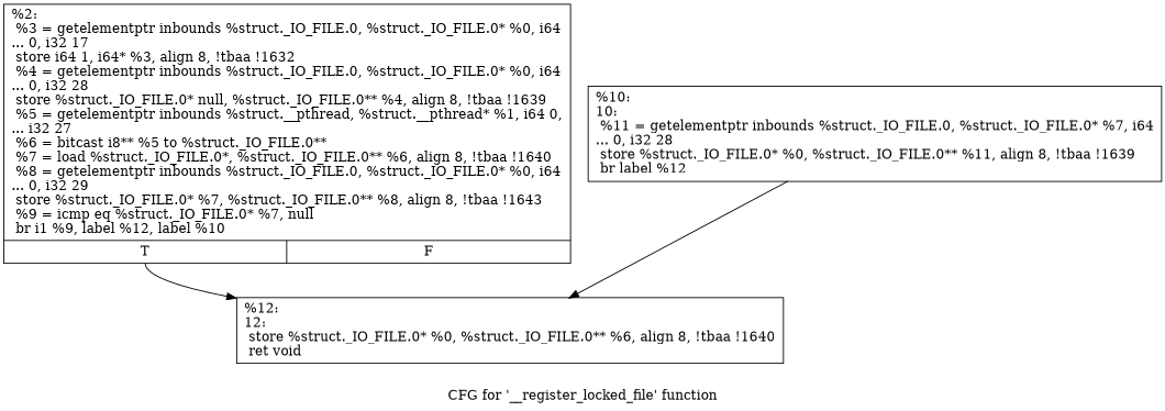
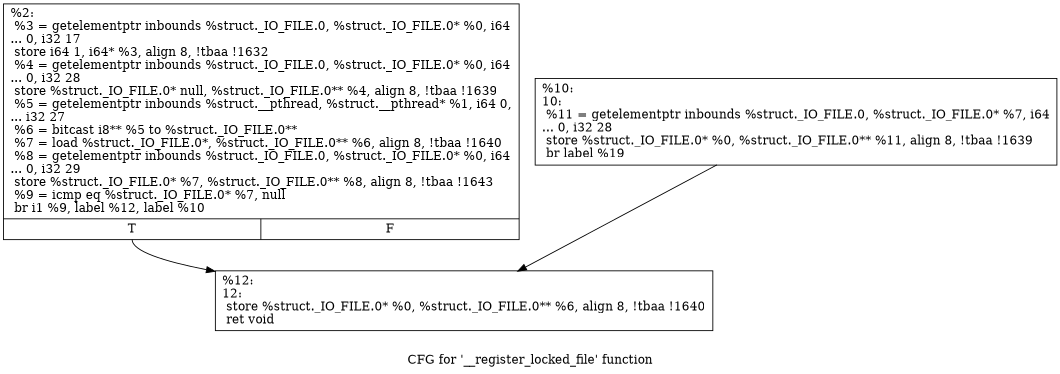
  digraph {
    label="CFG for '__register_locked_file' function"
    node [shape=record]
    n1 [label="{%2:\l  %3 = getelementptr inbounds %struct._IO_FILE.0, %struct._IO_FILE.0* %0, i64\l... 0, i32 17\l  store i64 1, i64* %3, align 8, !tbaa !1632\l  %4 = getelementptr inbounds %struct._IO_FILE.0, %struct._IO_FILE.0* %0, i64\l... 0, i32 28\l  store %struct._IO_FILE.0* null, %struct._IO_FILE.0** %4, align 8, !tbaa !1639\l  %5 = getelementptr inbounds %struct.__pthread, %struct.__pthread* %1, i64 0,\l... i32 27\l  %6 = bitcast i8** %5 to %struct._IO_FILE.0**\l  %7 = load %struct._IO_FILE.0*, %struct._IO_FILE.0** %6, align 8, !tbaa !1640\l  %8 = getelementptr inbounds %struct._IO_FILE.0, %struct._IO_FILE.0* %0, i64\l... 0, i32 29\l  store %struct._IO_FILE.0* %7, %struct._IO_FILE.0** %8, align 8, !tbaa !1643\l  %9 = icmp eq %struct._IO_FILE.0* %7, null\l  br i1 %9, label %12, label %10\l|{<s0>T|<s1>F}}"]
    n2 [label="{%12:\l12:                                               \l  store %struct._IO_FILE.0* %0, %struct._IO_FILE.0** %6, align 8, !tbaa !1640\l  ret void\l}"]
-   n3 [label="{%10:\l10:                                               \l  %11 = getelementptr inbounds %struct._IO_FILE.0, %struct._IO_FILE.0* %7, i64\l... 0, i32 28\l  store %struct._IO_FILE.0* %0, %struct._IO_FILE.0** %11, align 8, !tbaa !1639\l  br label %12\l}"]
+   n3 [label="{%10:\l10:                                               \l  %11 = getelementptr inbounds %struct._IO_FILE.0, %struct._IO_FILE.0* %7, i64\l... 0, i32 28\l  store %struct._IO_FILE.0* %0, %struct._IO_FILE.0** %11, align 8, !tbaa !1639\l  br label %19\l}"]
    n1 -> n2 [tailport=s0]
    n3 -> n2
  }
